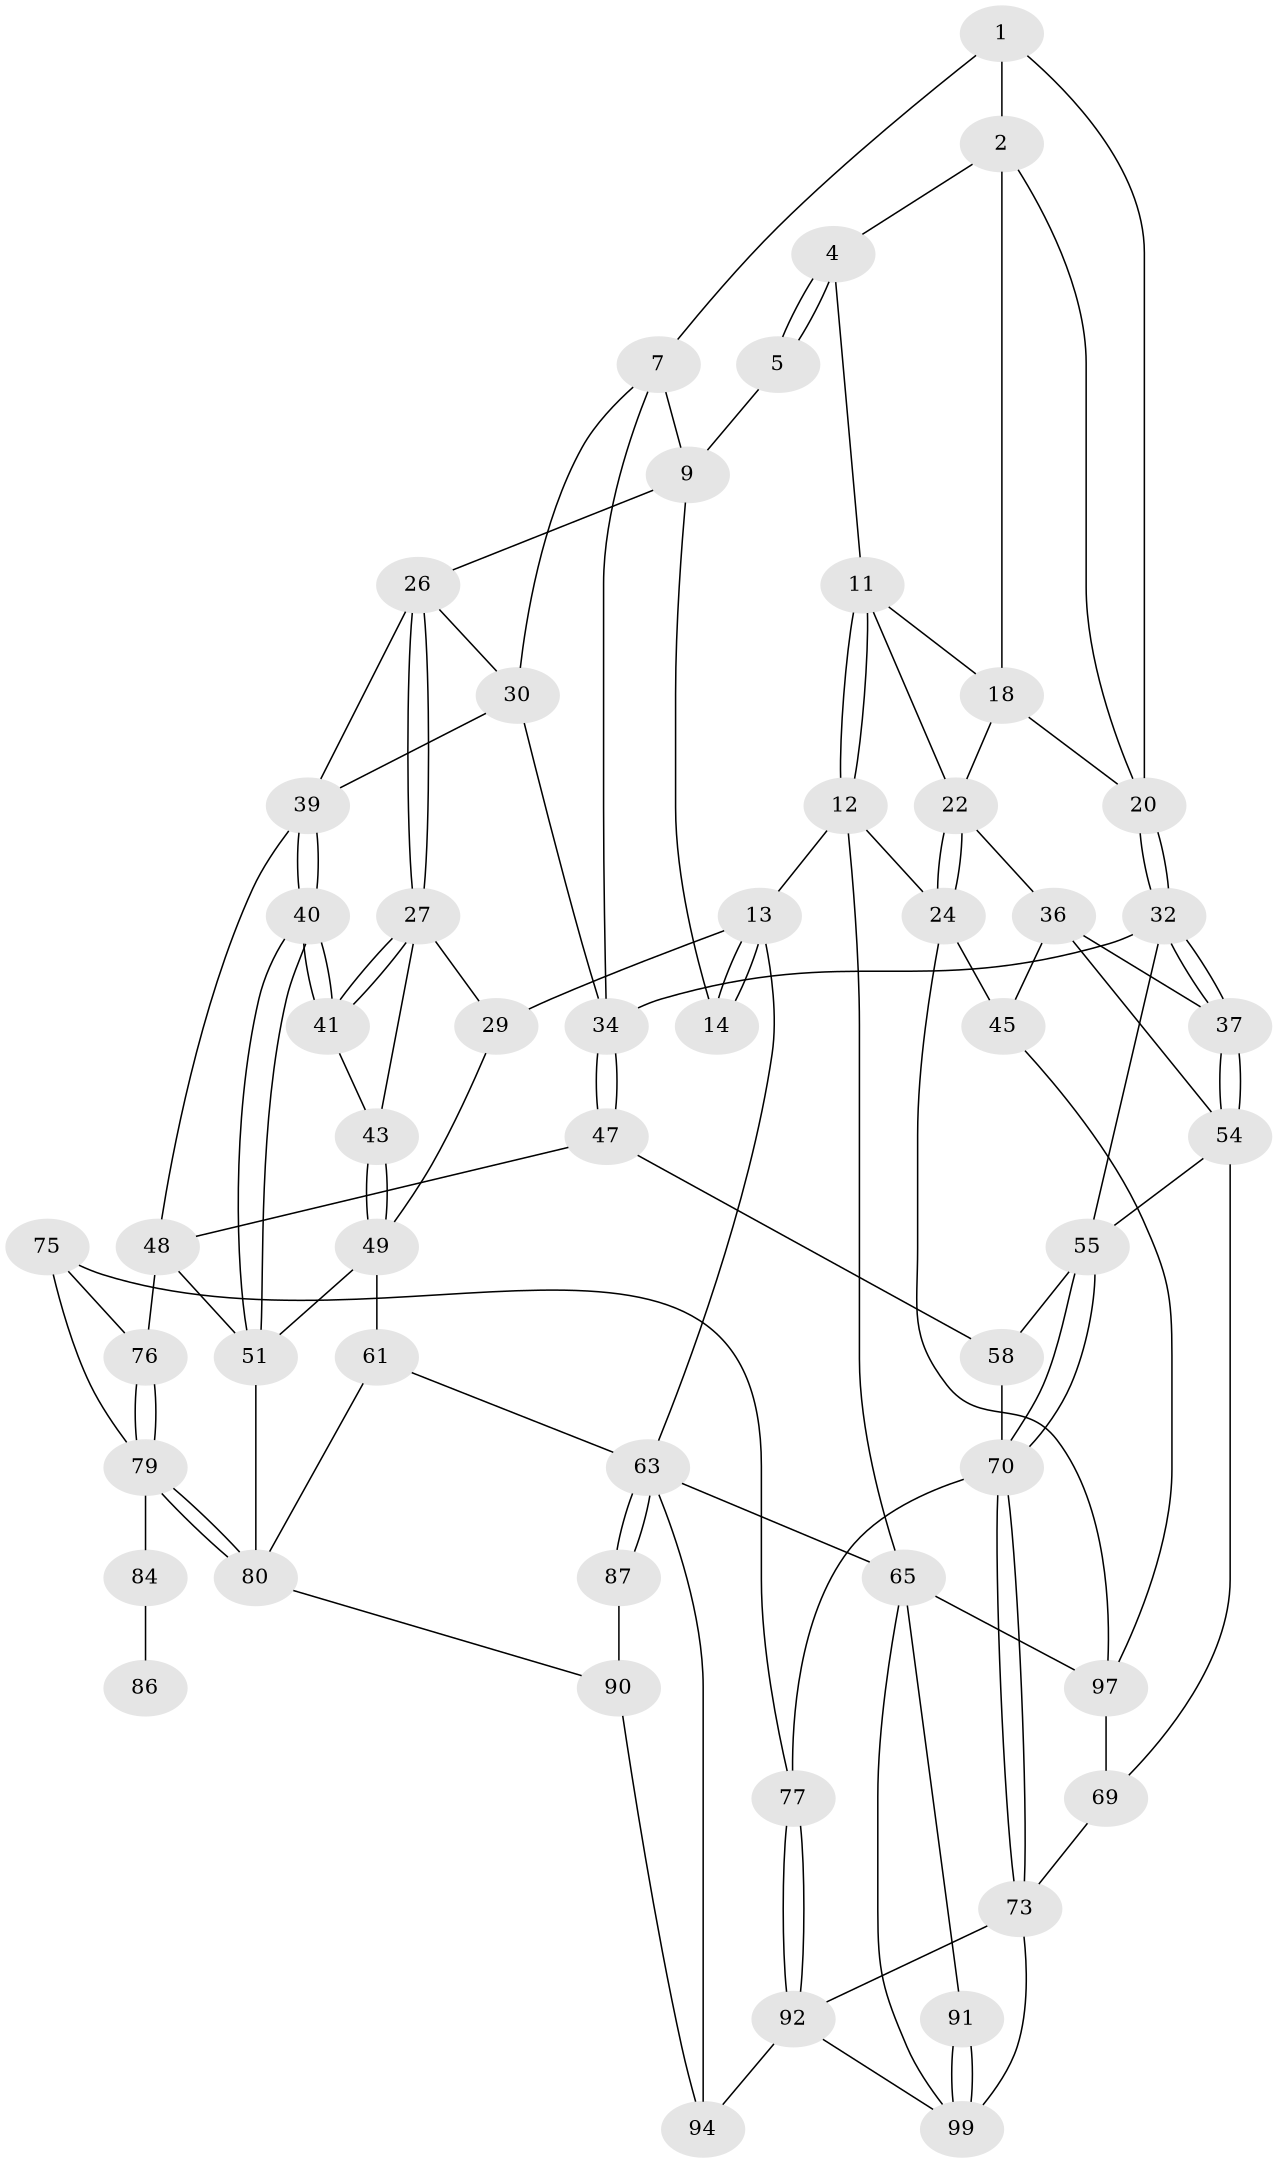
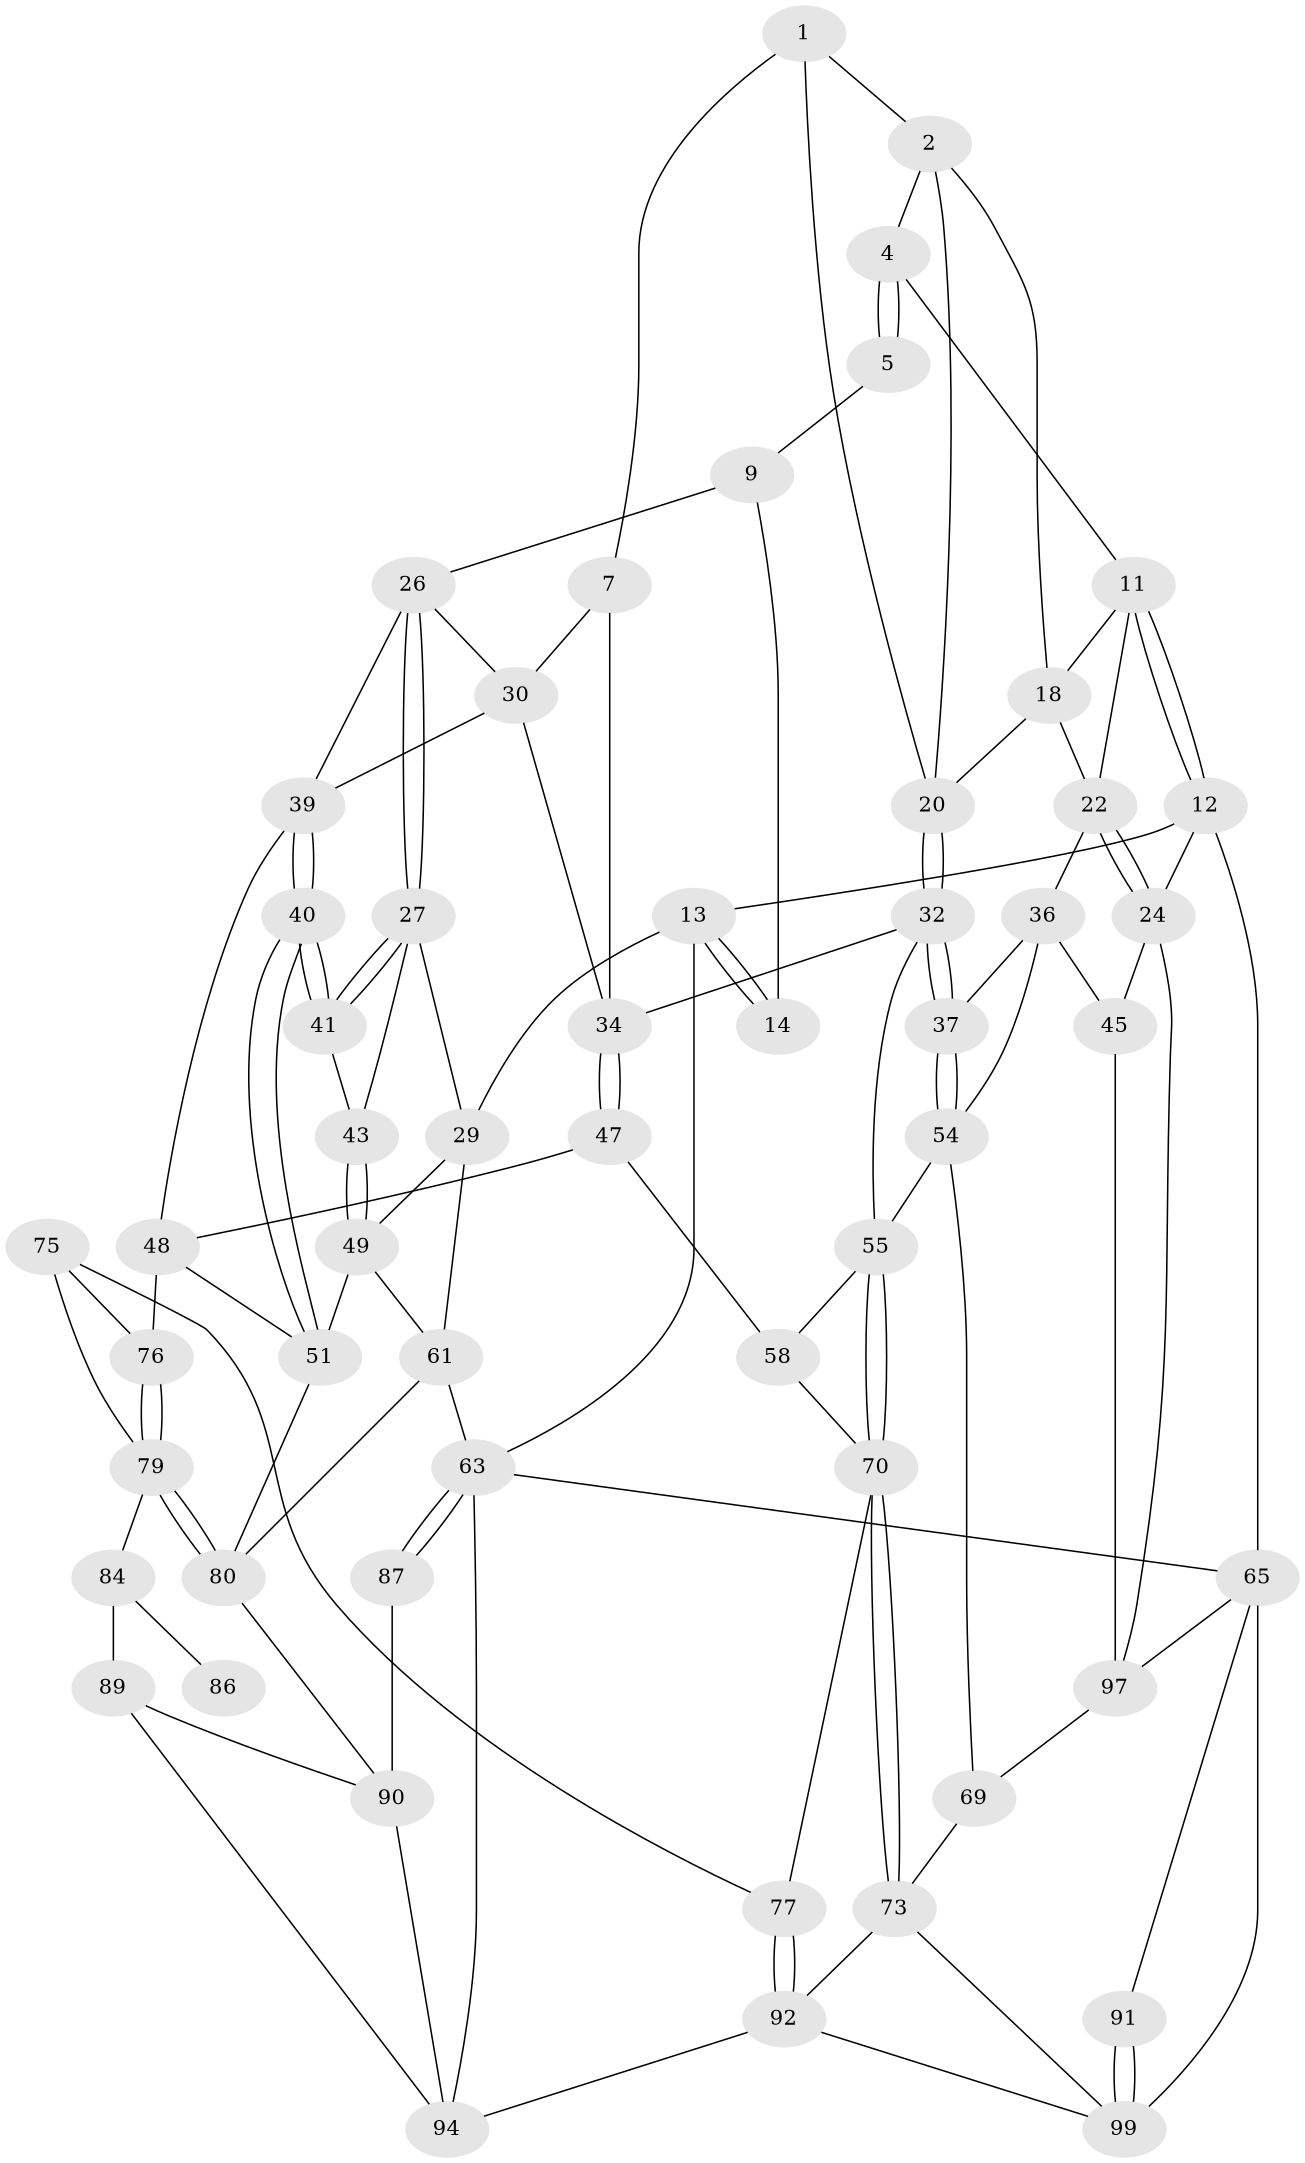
  graph {
    node [color=gray90 style=filled]
    1 [super="+6"]
    2 [super="+3"]
    7 [super="+8"]
    20 [super="+21"]
    4
    18 [super="+19"]
    9 [super="+15"]
    30 [super="+38"]
    34 [super="+35"]
    32 [super="+33"]
    5 [super="+10"]
    11 [super="+17"]
    22 [super="+23"]
    12
    14 [super="+16"]
    26 [super="+31"]
    39 [super="+42"]
    47
    27 [super="+28"]
    13 [super="+25"]
    24 [super="+44"]
    65 [super="+66"]
    36 [super="+46"]
    29 [super="+50"]
    63 [super="+64"]
    45
    n27 [label=97 super="+68"]
    91
    99 [super="+100"]
    49 [super="+53"]
    61 [super="+62"]
    87 [super="+88"]
    94 [super="+97"]
    37
    55 [super="+56"]
    54 [super="+60"]
    69 [super="+72"]
    41
    43
    40
    48 [super="+57"]
    51 [super="+52"]
    80 [super="+83"]
    58 [super="+59"]
    70 [super="+71"]
    76
    79 [super="+82"]
    90 [super="+96"]
    73 [super="+98"]
    77 [super="+78"]
    92 [super="+93"]
    75 [super="+81"]
    84 [super="+85"]
    86
+   89 [super="+95"]
    1 -- 2
    1 -- 7
    1 -- 20
    2 -- 20
    2 -- 4
    2 -- 18
-   7 -- 9
    7 -- 30
    7 -- 34
    20 -- 32
    20 -- 32
    4 -- 5
    4 -- 5
    4 -- 11
    18 -- 20
    18 -- 22
    9 -- 14
    9 -- 26
    30 -- 34
    30 -- 39
    34 -- 47
    34 -- 47
    32 -- 34
    32 -- 37
    32 -- 37
    32 -- 55
    5 -- 9
    11 -- 18
    11 -- 22
    11 -- 12
    11 -- 12
    22 -- 24
    22 -- 24
    22 -- 36
    12 -- 13
    12 -- 24
    12 -- 65
    26 -- 30
    26 -- 39
    26 -- 27
    26 -- 27
    39 -- 40
    39 -- 40
    39 -- 48
    47 -- 48
    47 -- 58
    27 -- 29
    27 -- 41
    27 -- 41
    27 -- 43
    13 -- 14 [weight=2]
    13 -- 14
    13 -- 29
    13 -- 63
    24 -- 45
    24 -- n27
    65 -- n27
    65 -- 91
    65 -- 99
    36 -- 45
    36 -- 37
    36 -- 54
    29 -- 49
+   29 -- 61
    63 -- 65
    63 -- 87
    63 -- 87
    63 -- 94
    45 -- n27
    n27 -- 69
    91 -- 99
    91 -- 99
    49 -- 61
    49 -- 51
    61 -- 63
    61 -- 80
    87 -- 90 [weight=2]
    37 -- 54
    37 -- 54
    55 -- 58
    55 -- 70
    55 -- 70
    54 -- 55
    54 -- 69
    69 -- 73
    41 -- 43
    43 -- 49
    43 -- 49
    40 -- 41
    40 -- 41
    40 -- 51
    40 -- 51
    48 -- 51
    48 -- 76
    51 -- 80
    80 -- 90
    58 -- 70
    70 -- 73
    70 -- 73
    70 -- 77
    76 -- 79
    76 -- 79
    79 -- 80
    79 -- 80
    79 -- 84
    90 -- 94
    73 -- 99
    73 -- 92
    77 -- 92
    77 -- 92
    92 -- 99
    92 -- 94
    75 -- 76
    75 -- 79
    75 -- 77
    84 -- 86
+   84 -- 89 [weight=2]
+   89 -- 94
+   89 -- 90
  }
